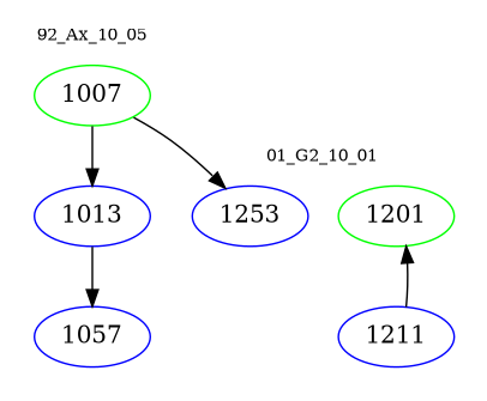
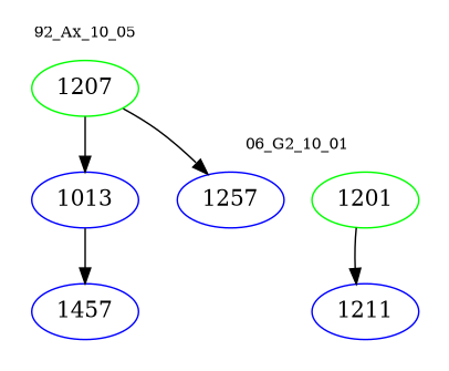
  digraph {
    node [color=blue]
    edge [color=black]
-   n1 [color=green label=1007]
+   n1 [color=green label=1207]
    n2 [label=1013]
-   n3 [label=1057]
+   n3 [label=1457]
    n4 [color=green label=1201]
    n5 [label=1211]
-   n6 [label=1253]
+   n6 [label=1257]
    subgraph cluster_1 {
      color=white
      fontsize=10
      label="92_Ax_10_05"
      n1
      n2
      n3
    }
    subgraph cluster_2 {
      color=white
      fontsize=10
-     label="01_G2_10_01"
+     label="06_G2_10_01"
      n4
      n5
      n6
    }
    n1 -> n2
    n1 -> n6
    n2 -> n3
-   n5 -> n4
+   n4 -> n5
  }
